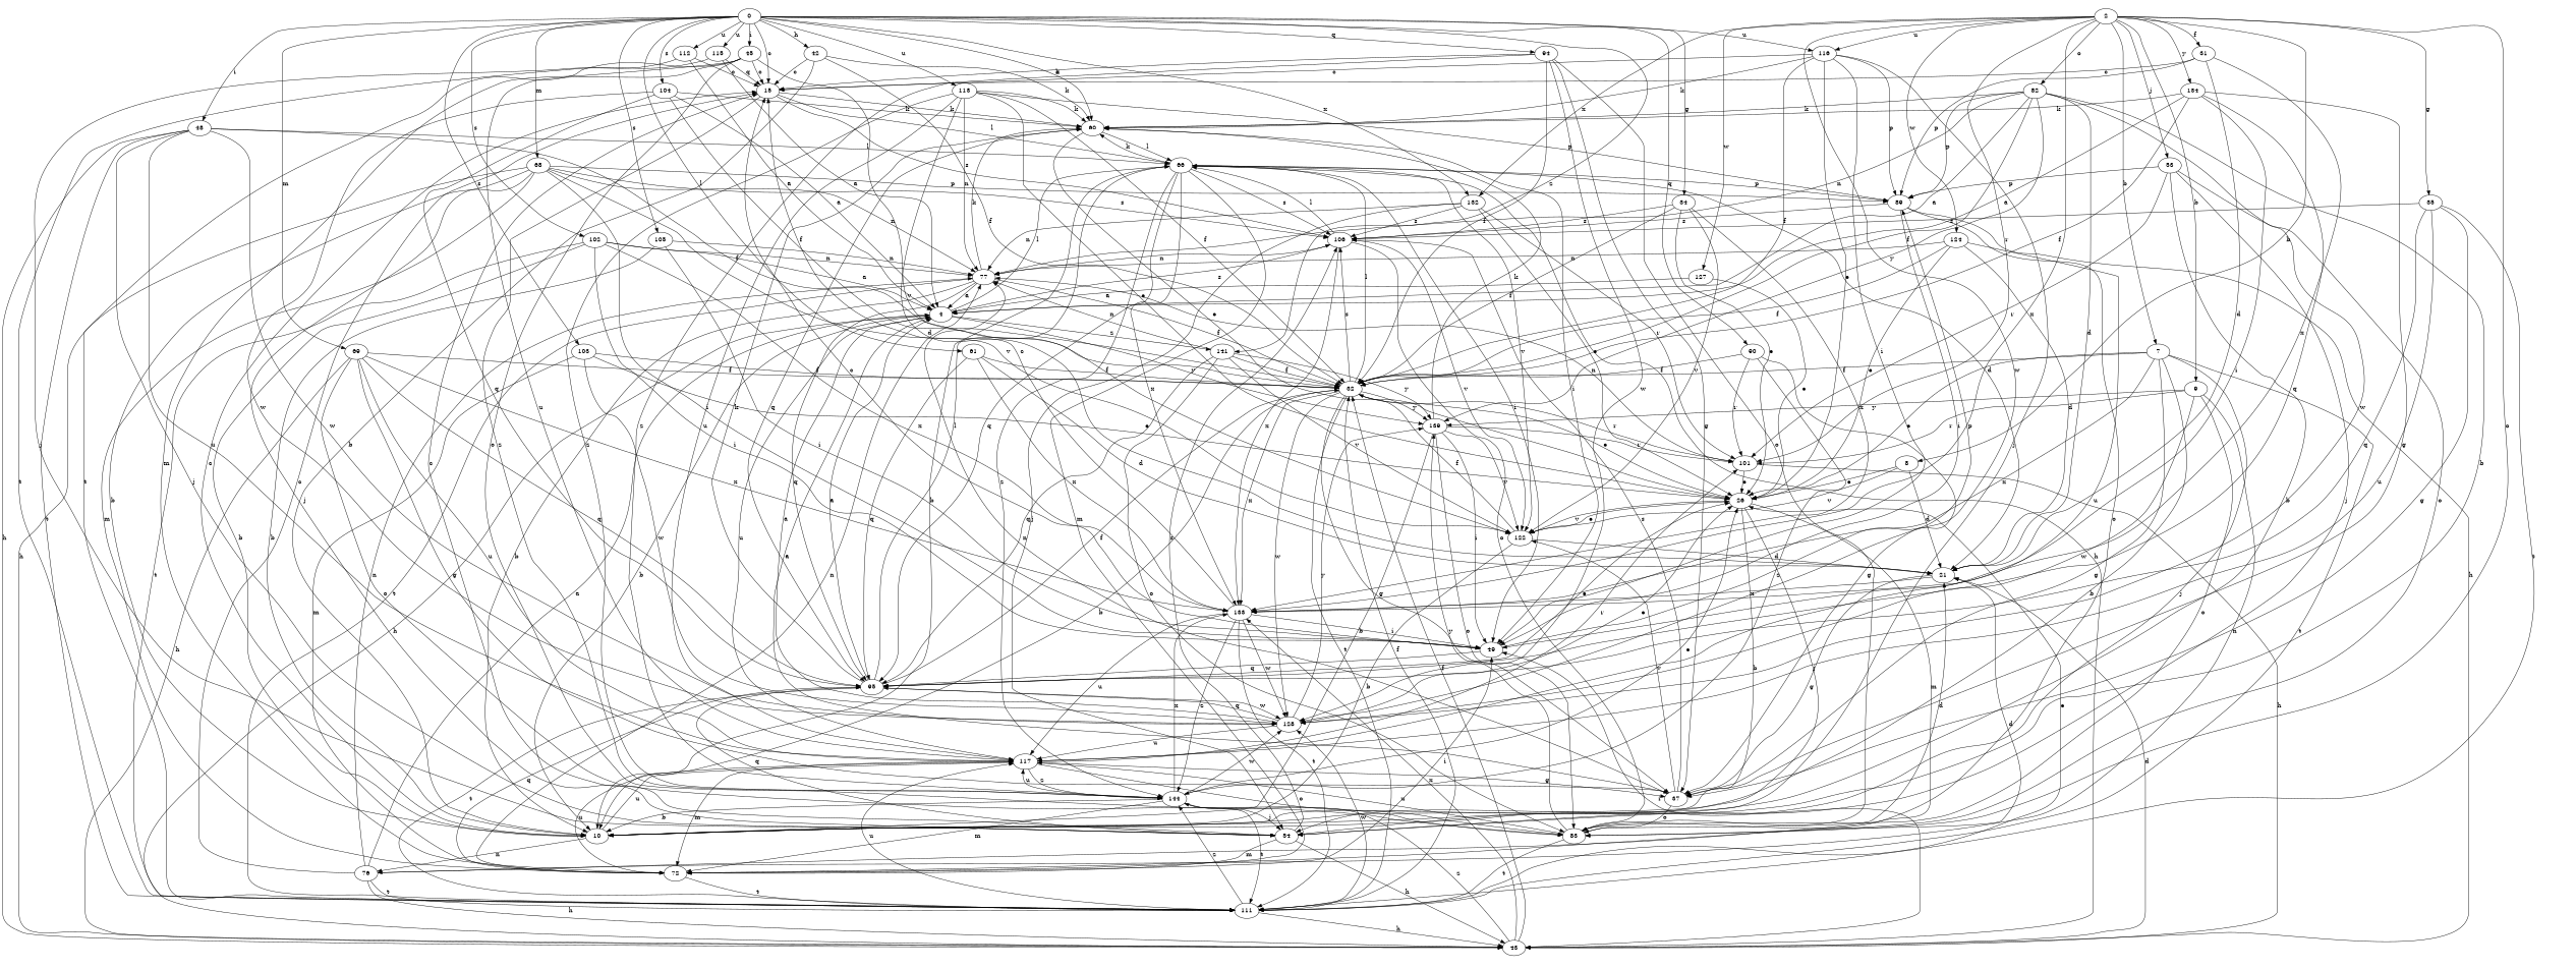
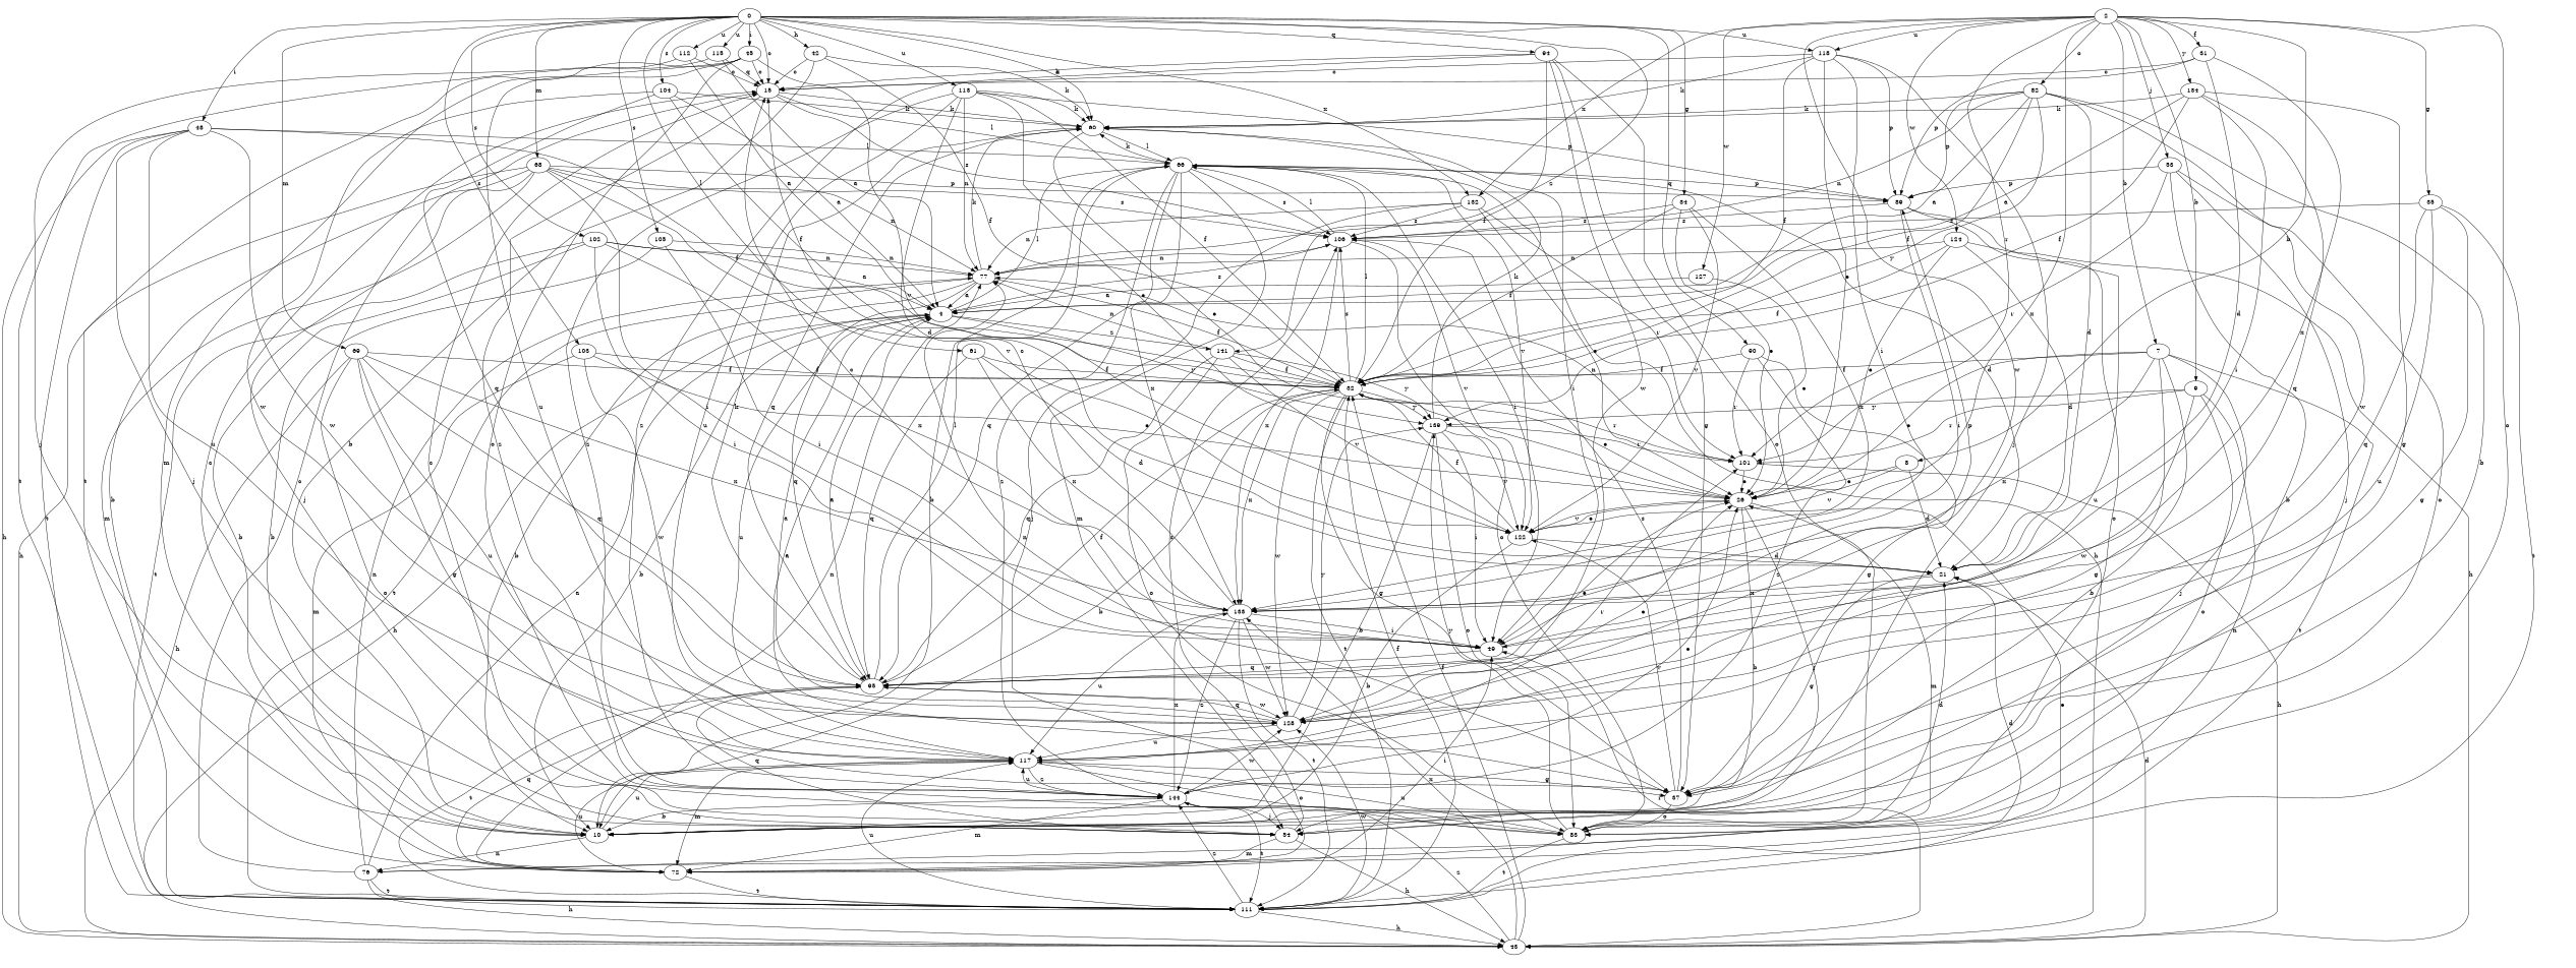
  strict digraph {
    0
    15
    34
    42
    45
    48
    60
    61
    68
    69
    90
    94
    102
    103
    104
    105
    112
    113
    115
-   116
+   116 [label=118]
    132
    141
    66
    106
    144
    133
    26
    32
    122
    10
    83
    117
    111
    72
    128
    43
    54
    95
    49
    21
    89
    77
    37
    101
    4
    139
    2
    7
    8
    9
    31
    35
    53
    82
    124
    127
    134
    76
    0 -> 15 [label=c]
    0 -> 34 [label=g]
    0 -> 42 [label=h]
    0 -> 45 [label=i]
    0 -> 48 [label=i]
    0 -> 60 [label=k]
    0 -> 61 [label=l]
    0 -> 68 [label=m]
    0 -> 69 [label=m]
    0 -> 90 [label=q]
    0 -> 94 [label=q]
    0 -> 102 [label=s]
    0 -> 103 [label=s]
    0 -> 104 [label=s]
    0 -> 105 [label=s]
    0 -> 112 [label=u]
    0 -> 113 [label=u]
    0 -> 115 [label=u]
    0 -> 116 [label=u]
    0 -> 132 [label=x]
    0 -> 141 [label=z]
    15 -> 60 [label=k]
    15 -> 66 [label=l]
    15 -> 106 [label=s]
    15 -> 144 [label=z]
    34 -> 106 [label=s]
    34 -> 133 [label=x]
    34 -> 26 [label=e]
    34 -> 32 [label=f]
    34 -> 122 [label=v]
    42 -> 15 [label=c]
    42 -> 60 [label=k]
    42 -> 32 [label=f]
    42 -> 10 [label=b]
    45 -> 15 [label=c]
    45 -> 122 [label=v]
    45 -> 83 [label=o]
    45 -> 117 [label=u]
    45 -> 111 [label=t]
    45 -> 72 [label=m]
    48 -> 66 [label=l]
    48 -> 32 [label=f]
    48 -> 117 [label=u]
    48 -> 111 [label=t]
    48 -> 128 [label=w]
    48 -> 43 [label=h]
    48 -> 54 [label=j]
    60 -> 66 [label=l]
    60 -> 26 [label=e]
    60 -> 95 [label=q]
    60 -> 49 [label=i]
    61 -> 133 [label=x]
    61 -> 32 [label=f]
    61 -> 95 [label=q]
    61 -> 21 [label=d]
    68 -> 106 [label=s]
    68 -> 122 [label=v]
    68 -> 10 [label=b]
    68 -> 72 [label=m]
    68 -> 43 [label=h]
    68 -> 54 [label=j]
    68 -> 49 [label=i]
    68 -> 89 [label=p]
    68 -> 77 [label=n]
    69 -> 133 [label=x]
    69 -> 32 [label=f]
    69 -> 83 [label=o]
    69 -> 117 [label=u]
    69 -> 43 [label=h]
    69 -> 95 [label=q]
    69 -> 37 [label=g]
    90 -> 144 [label=z]
    90 -> 32 [label=f]
    90 -> 37 [label=g]
    90 -> 101 [label=r]
    94 -> 15 [label=c]
    94 -> 144 [label=z]
    94 -> 32 [label=f]
    94 -> 83 [label=o]
    94 -> 128 [label=w]
    94 -> 37 [label=g]
    102 -> 133 [label=x]
    102 -> 10 [label=b]
    102 -> 111 [label=t]
    102 -> 49 [label=i]
    102 -> 77 [label=n]
    102 -> 4 [label=a]
    103 -> 26 [label=e]
    103 -> 32 [label=f]
    103 -> 72 [label=m]
    103 -> 128 [label=w]
    104 -> 60 [label=k]
    104 -> 32 [label=f]
    104 -> 128 [label=w]
    104 -> 95 [label=q]
    104 -> 4 [label=a]
    105 -> 10 [label=b]
    105 -> 49 [label=i]
    105 -> 77 [label=n]
    112 -> 15 [label=c]
    112 -> 54 [label=j]
    112 -> 4 [label=a]
    113 -> 60 [label=k]
    113 -> 144 [label=z]
    113 -> 26 [label=e]
    113 -> 32 [label=f]
    113 -> 117 [label=u]
    113 -> 21 [label=d]
    113 -> 89 [label=p]
    113 -> 77 [label=n]
    115 -> 15 [label=q]
    115 -> 111 [label=t]
    115 -> 4 [label=a]
    116 -> 15 [label=c]
    116 -> 60 [label=k]
    116 -> 26 [label=e]
    116 -> 32 [label=f]
    116 -> 54 [label=j]
    116 -> 49 [label=i]
    116 -> 89 [label=p]
    132 -> 106 [label=s]
    132 -> 26 [label=e]
    132 -> 54 [label=j]
    132 -> 77 [label=n]
    132 -> 101 [label=r]
    141 -> 32 [label=f]
    141 -> 122 [label=v]
    141 -> 83 [label=o]
    141 -> 95 [label=q]
    141 -> 77 [label=n]
    141 -> 139 [label=y]
    66 -> 60 [label=k]
    66 -> 106 [label=s]
    66 -> 144 [label=z]
    66 -> 133 [label=x]
    66 -> 122 [label=v]
    66 -> 10 [label=b]
    66 -> 72 [label=m]
    66 -> 43 [label=h]
    66 -> 95 [label=q]
    66 -> 49 [label=i]
    66 -> 21 [label=d]
    66 -> 89 [label=p]
    106 -> 66 [label=l]
    106 -> 133 [label=x]
    106 -> 122 [label=v]
    106 -> 83 [label=o]
    106 -> 77 [label=n]
    144 -> 133 [label=x]
    144 -> 26 [label=e]
    144 -> 10 [label=b]
    144 -> 117 [label=u]
    144 -> 111 [label=t]
    144 -> 72 [label=m]
    144 -> 128 [label=w]
    144 -> 54 [label=j]
    133 -> 15 [label=c]
    133 -> 144 [label=z]
    133 -> 117 [label=u]
    133 -> 111 [label=t]
    133 -> 128 [label=w]
    133 -> 49 [label=i]
    26 -> 122 [label=v]
    26 -> 10 [label=b]
    26 -> 72 [label=m]
    26 -> 54 [label=j]
    32 -> 66 [label=l]
    32 -> 106 [label=s]
    32 -> 133 [label=x]
    32 -> 26 [label=e]
    32 -> 10 [label=b]
    32 -> 111 [label=t]
    32 -> 128 [label=w]
    32 -> 37 [label=g]
    32 -> 101 [label=r]
    32 -> 139 [label=y]
    122 -> 26 [label=e]
    122 -> 32 [label=f]
    122 -> 10 [label=b]
    122 -> 21 [label=d]
    10 -> 15 [label=c]
    10 -> 117 [label=u]
    10 -> 76 [label=n]
    83 -> 117 [label=u]
    83 -> 111 [label=t]
    83 -> 21 [label=d]
    83 -> 139 [label=y]
    117 -> 144 [label=z]
    117 -> 83 [label=o]
    117 -> 72 [label=m]
    117 -> 37 [label=g]
    117 -> 101 [label=r]
    111 -> 144 [label=z]
    111 -> 26 [label=e]
    111 -> 32 [label=f]
    111 -> 117 [label=u]
    111 -> 128 [label=w]
    111 -> 43 [label=h]
    72 -> 117 [label=u]
    72 -> 111 [label=t]
    72 -> 95 [label=q]
    72 -> 49 [label=i]
    72 -> 77 [label=n]
    128 -> 26 [label=e]
    128 -> 117 [label=u]
    128 -> 95 [label=q]
    128 -> 4 [label=a]
    128 -> 139 [label=y]
    43 -> 144 [label=z]
    43 -> 133 [label=x]
    43 -> 32 [label=f]
    43 -> 49 [label=i]
    43 -> 21 [label=d]
    54 -> 15 [label=c]
    54 -> 106 [label=s]
    54 -> 72 [label=m]
    54 -> 43 [label=h]
    54 -> 95 [label=q]
    95 -> 60 [label=k]
    95 -> 66 [label=l]
    95 -> 26 [label=e]
    95 -> 32 [label=f]
    95 -> 111 [label=t]
    95 -> 128 [label=w]
    95 -> 4 [label=a]
    49 -> 15 [label=c]
    49 -> 95 [label=q]
    49 -> 89 [label=p]
    21 -> 133 [label=x]
    21 -> 37 [label=g]
    89 -> 106 [label=s]
    89 -> 83 [label=o]
    89 -> 43 [label=h]
    89 -> 49 [label=i]
    77 -> 60 [label=k]
    77 -> 32 [label=f]
    77 -> 10 [label=b]
    77 -> 111 [label=t]
    77 -> 95 [label=q]
    77 -> 4 [label=a]
    37 -> 106 [label=s]
    37 -> 122 [label=v]
    37 -> 83 [label=o]
    37 -> 77 [label=n]
    37 -> 4 [label=a]
    101 -> 26 [label=e]
    101 -> 43 [label=h]
    101 -> 77 [label=n]
    4 -> 141 [label=z]
    4 -> 66 [label=l]
    4 -> 106 [label=s]
    4 -> 10 [label=b]
    4 -> 117 [label=u]
    4 -> 43 [label=h]
    4 -> 139 [label=y]
    139 -> 60 [label=k]
    139 -> 122 [label=v]
    139 -> 10 [label=b]
    139 -> 83 [label=o]
    139 -> 49 [label=i]
    139 -> 101 [label=r]
    2 -> 116 [label=u]
    2 -> 132 [label=x]
    2 -> 133 [label=x]
    2 -> 83 [label=o]
    2 -> 128 [label=w]
    2 -> 101 [label=r]
    2 -> 7 [label=b]
    2 -> 8 [label=b]
    2 -> 9 [label=b]
    2 -> 31 [label=f]
    2 -> 35 [label=g]
    2 -> 53 [label=j]
    2 -> 82 [label=o]
    2 -> 124 [label=w]
    2 -> 127 [label=w]
    2 -> 134 [label=y]
    7 -> 133 [label=x]
    7 -> 26 [label=e]
    7 -> 32 [label=f]
    7 -> 10 [label=b]
    7 -> 111 [label=t]
    7 -> 54 [label=j]
    7 -> 37 [label=g]
    8 -> 26 [label=e]
    8 -> 122 [label=v]
    8 -> 21 [label=d]
    9 -> 83 [label=o]
    9 -> 128 [label=w]
    9 -> 101 [label=r]
    9 -> 139 [label=y]
    9 -> 76 [label=n]
    31 -> 15 [label=c]
    31 -> 133 [label=x]
    31 -> 21 [label=d]
    31 -> 89 [label=p]
    35 -> 106 [label=s]
    35 -> 117 [label=u]
    35 -> 111 [label=t]
    35 -> 95 [label=q]
    35 -> 37 [label=g]
    53 -> 10 [label=b]
    53 -> 83 [label=o]
    53 -> 54 [label=j]
    53 -> 89 [label=p]
    53 -> 101 [label=r]
    82 -> 60 [label=k]
    82 -> 32 [label=f]
    82 -> 10 [label=b]
    82 -> 128 [label=w]
    82 -> 21 [label=d]
    82 -> 89 [label=p]
    82 -> 77 [label=n]
    82 -> 4 [label=a]
    82 -> 139 [label=y]
    124 -> 26 [label=e]
    124 -> 32 [label=f]
    124 -> 117 [label=u]
    124 -> 21 [label=d]
    124 -> 77 [label=n]
    127 -> 26 [label=e]
    127 -> 4 [label=a]
    134 -> 60 [label=k]
    134 -> 32 [label=f]
    134 -> 95 [label=q]
    134 -> 49 [label=i]
    134 -> 37 [label=g]
    134 -> 4 [label=a]
    76 -> 15 [label=c]
    76 -> 111 [label=t]
    76 -> 43 [label=h]
    76 -> 21 [label=d]
    76 -> 77 [label=n]
    76 -> 4 [label=a]
  }
